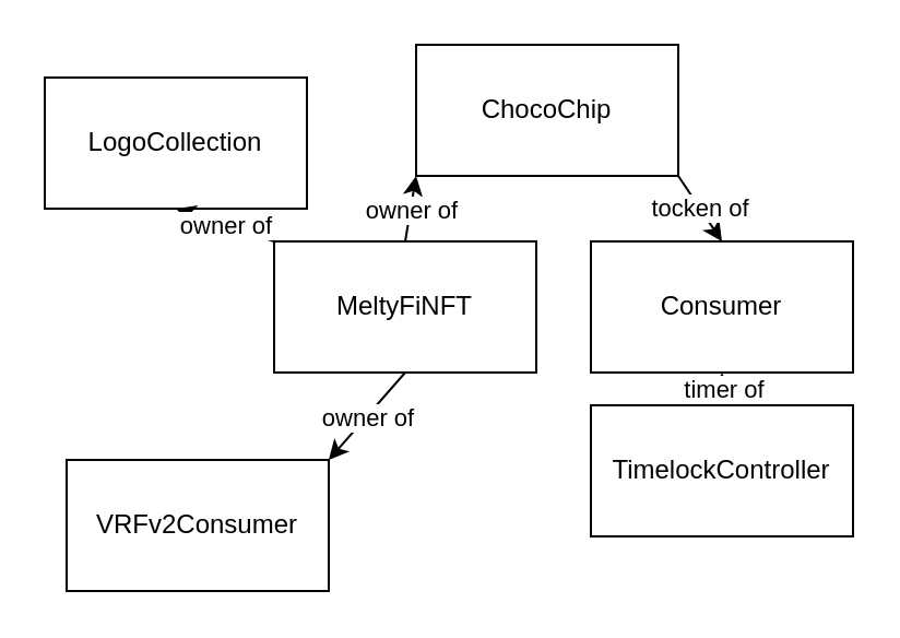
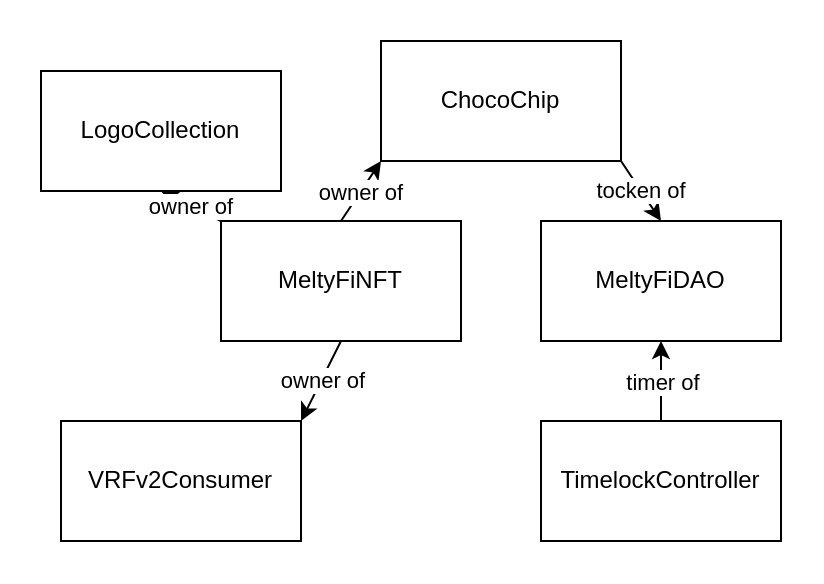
  <mxCell id="0" />
  <mxCell id="1" parent="0" />
- <mxCell id="2" value="MeltyFiNFT" style="rounded=0;whiteSpace=wrap;html=1;fillColor=none;" vertex="1" parent="1"><mxGeometry x="125" y="110" width="120" height="60" as="geometry" /></mxCell>
+ <mxCell id="2" value="MeltyFiNFT" style="rounded=0;whiteSpace=wrap;html=1;fillColor=none;" vertex="1" parent="1"><mxGeometry x="110" y="110" width="120" height="60" as="geometry" /></mxCell>
  <mxCell id="3" value="ChocoChip" style="rounded=0;whiteSpace=wrap;html=1;fillColor=none;" vertex="1" parent="1"><mxGeometry x="190" y="20" width="120" height="60" as="geometry" /></mxCell>
  <mxCell id="4" value="LogoCollection" style="rounded=0;whiteSpace=wrap;html=1;fillColor=none;" vertex="1" parent="1"><mxGeometry x="20" y="35" width="120" height="60" as="geometry" /></mxCell>
- <mxCell id="5" value="TimelockController" style="rounded=0;whiteSpace=wrap;html=1;fillColor=none;" vertex="1" parent="1"><mxGeometry x="270" y="185" width="120" height="60" as="geometry" /></mxCell>
+ <mxCell id="5" value="TimelockController" style="rounded=0;whiteSpace=wrap;html=1;fillColor=none;" vertex="1" parent="1"><mxGeometry x="270" y="210" width="120" height="60" as="geometry" /></mxCell>
  <mxCell id="6" value="VRFv2Consumer" style="rounded=0;whiteSpace=wrap;html=1;fillColor=none;" vertex="1" parent="1"><mxGeometry x="30" y="210" width="120" height="60" as="geometry" /></mxCell>
- <mxCell id="7" value="Consumer" style="rounded=0;whiteSpace=wrap;html=1;fillColor=none;" vertex="1" parent="1"><mxGeometry x="270" y="110" width="120" height="60" as="geometry" /></mxCell>
+ <mxCell id="7" value="MeltyFiDAO" style="rounded=0;whiteSpace=wrap;html=1;fillColor=none;" vertex="1" parent="1"><mxGeometry x="270" y="110" width="120" height="60" as="geometry" /></mxCell>
  <mxCell id="8" value="" style="endArrow=classic;html=1;rounded=0;exitX=0;exitY=0;exitDx=0;exitDy=0;entryX=0.5;entryY=1;entryDx=0;entryDy=0;" edge="1" parent="1" source="2" target="4"><mxGeometry relative="1" as="geometry"><mxPoint x="90" y="220" as="sourcePoint" /><mxPoint x="190" y="220" as="targetPoint" /><Array as="points" /></mxGeometry></mxCell>
  <mxCell id="9" value="owner of" style="edgeLabel;resizable=0;html=1;align=center;verticalAlign=middle;fillColor=none;" connectable="0" vertex="1" parent="8"><mxGeometry relative="1" as="geometry" /></mxCell>
  <mxCell id="10" value="" style="endArrow=classic;html=1;rounded=0;exitX=0.5;exitY=1;exitDx=0;exitDy=0;entryX=1;entryY=0;entryDx=0;entryDy=0;" edge="1" parent="1" source="2" target="6"><mxGeometry relative="1" as="geometry"><mxPoint x="90" y="220" as="sourcePoint" /><mxPoint x="190" y="220" as="targetPoint" /><Array as="points" /></mxGeometry></mxCell>
  <mxCell id="11" value="owner of" style="edgeLabel;resizable=0;html=1;align=center;verticalAlign=middle;fillColor=none;" connectable="0" vertex="1" parent="10"><mxGeometry relative="1" as="geometry" /></mxCell>
  <mxCell id="12" value="" style="endArrow=classic;html=1;rounded=0;exitX=0.5;exitY=0;exitDx=0;exitDy=0;entryX=0;entryY=1;entryDx=0;entryDy=0;" edge="1" parent="1" source="2" target="3"><mxGeometry relative="1" as="geometry"><mxPoint x="170" y="50" as="sourcePoint" /><mxPoint x="270" y="50" as="targetPoint" /><Array as="points" /></mxGeometry></mxCell>
  <mxCell id="13" value="owner of" style="edgeLabel;resizable=0;html=1;align=center;verticalAlign=middle;fillColor=none;" connectable="0" vertex="1" parent="12"><mxGeometry relative="1" as="geometry" /></mxCell>
  <mxCell id="14" value="" style="endArrow=classic;html=1;rounded=0;exitX=1;exitY=1;exitDx=0;exitDy=0;entryX=0.5;entryY=0;entryDx=0;entryDy=0;" edge="1" parent="1" source="3" target="7"><mxGeometry relative="1" as="geometry"><mxPoint x="170" y="140" as="sourcePoint" /><mxPoint x="270" y="140" as="targetPoint" /></mxGeometry></mxCell>
  <mxCell id="15" value="tocken of" style="edgeLabel;resizable=0;html=1;align=center;verticalAlign=middle;fillColor=none;" connectable="0" vertex="1" parent="14"><mxGeometry relative="1" as="geometry" /></mxCell>
  <mxCell id="16" value="" style="endArrow=classic;html=1;rounded=0;exitX=0.5;exitY=0;exitDx=0;exitDy=0;entryX=0.5;entryY=1;entryDx=0;entryDy=0;" edge="1" parent="1" source="5" target="7"><mxGeometry relative="1" as="geometry"><mxPoint x="170" y="170" as="sourcePoint" /><mxPoint x="270" y="170" as="targetPoint" /></mxGeometry></mxCell>
  <mxCell id="17" value="timer of" style="edgeLabel;resizable=0;html=1;align=center;verticalAlign=middle;fillColor=none;" connectable="0" vertex="1" parent="16"><mxGeometry relative="1" as="geometry" /></mxCell>
